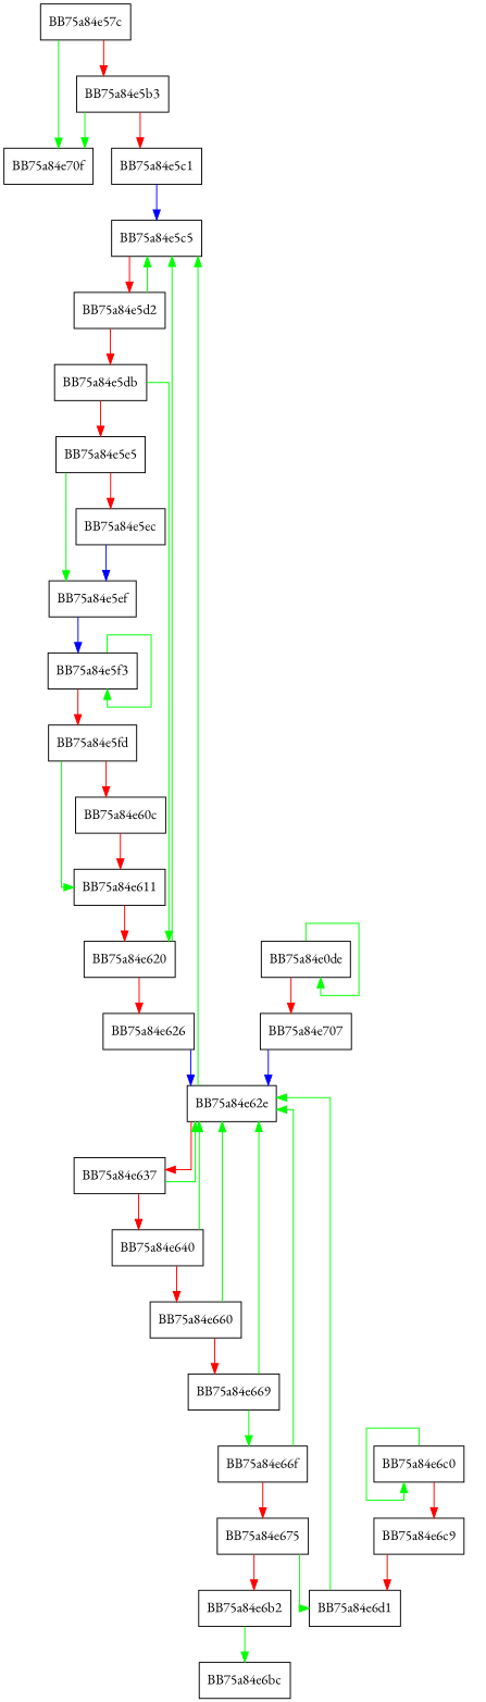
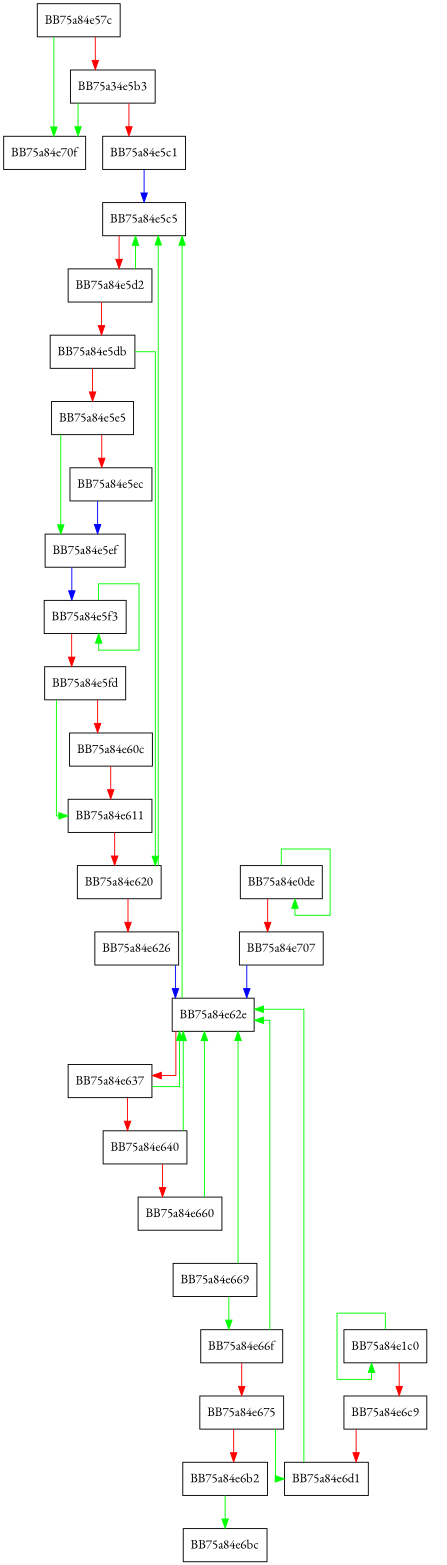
  digraph {
    fontname="EB Garamond"
    splines=ortho
    node [fontname="EB Garamond" shape=box]
    edge [color=green fontname="EB Garamond"]
    BB75a84e57c
    BB75a84e70f
-   BB75a84e5b3
+   BB75a84e5b3 [label=BB75a34e5b3]
    BB75a84e5c1
    BB75a84e5c5
    BB75a84e5d2
    BB75a84e5db
    BB75a84e620
    BB75a84e5e5
    BB75a84e626
    BB75a84e5ef
    BB75a84e5ec
    BB75a84e62e
    BB75a84e5f3
    BB75a84e5fd
    BB75a84e611
    BB75a84e60c
    BB75a84e637
    BB75a84e640
    BB75a84e660
    BB75a84e669
    BB75a84e66f
    BB75a84e675
    BB75a84e6d1
    BB75a84e6b2
    BB75a84e6bc
-   BB75a84e6c0
+   BB75a84e6c0 [label=BB75a84e1c0]
    BB75a84e6c9
    n29 [label=BB75a84e0de]
    BB75a84e707
    BB75a84e57c -> BB75a84e70f
    BB75a84e57c -> BB75a84e5b3 [color=red]
    BB75a84e5b3 -> BB75a84e70f
    BB75a84e5b3 -> BB75a84e5c1 [color=red]
    BB75a84e5c1 -> BB75a84e5c5 [color=blue]
    BB75a84e5c5 -> BB75a84e5d2 [color=red]
    BB75a84e5d2 -> BB75a84e5c5
    BB75a84e5d2 -> BB75a84e5db [color=red]
    BB75a84e5db -> BB75a84e620
    BB75a84e5db -> BB75a84e5e5 [color=red]
    BB75a84e620 -> BB75a84e5c5
    BB75a84e620 -> BB75a84e626 [color=red]
    BB75a84e5e5 -> BB75a84e5ef
    BB75a84e5e5 -> BB75a84e5ec [color=red]
    BB75a84e626 -> BB75a84e62e [color=blue]
    BB75a84e5ef -> BB75a84e5f3 [color=blue]
    BB75a84e5ec -> BB75a84e5ef [color=blue]
    BB75a84e62e -> BB75a84e5c5
    BB75a84e62e -> BB75a84e637 [color=red]
    BB75a84e5f3 -> BB75a84e5f3
    BB75a84e5f3 -> BB75a84e5fd [color=red]
    BB75a84e5fd -> BB75a84e611
    BB75a84e5fd -> BB75a84e60c [color=red]
    BB75a84e611 -> BB75a84e620 [color=red]
    BB75a84e60c -> BB75a84e611 [color=red]
    BB75a84e637 -> BB75a84e62e
    BB75a84e637 -> BB75a84e640 [color=red]
    BB75a84e640 -> BB75a84e62e
    BB75a84e640 -> BB75a84e660 [color=red]
    BB75a84e660 -> BB75a84e62e
-   BB75a84e660 -> BB75a84e669 [color=red]
    BB75a84e669 -> BB75a84e62e
    BB75a84e669 -> BB75a84e66f
    BB75a84e66f -> BB75a84e62e
    BB75a84e66f -> BB75a84e675 [color=red]
    BB75a84e675 -> BB75a84e6d1
    BB75a84e675 -> BB75a84e6b2 [color=red]
    BB75a84e6d1 -> BB75a84e62e
    BB75a84e6b2 -> BB75a84e6bc
    BB75a84e6c0 -> BB75a84e6c0
    BB75a84e6c0 -> BB75a84e6c9 [color=red]
    BB75a84e6c9 -> BB75a84e6d1 [color=red]
    n29 -> n29
    n29 -> BB75a84e707 [color=red]
    BB75a84e707 -> BB75a84e62e [color=blue]
  }
